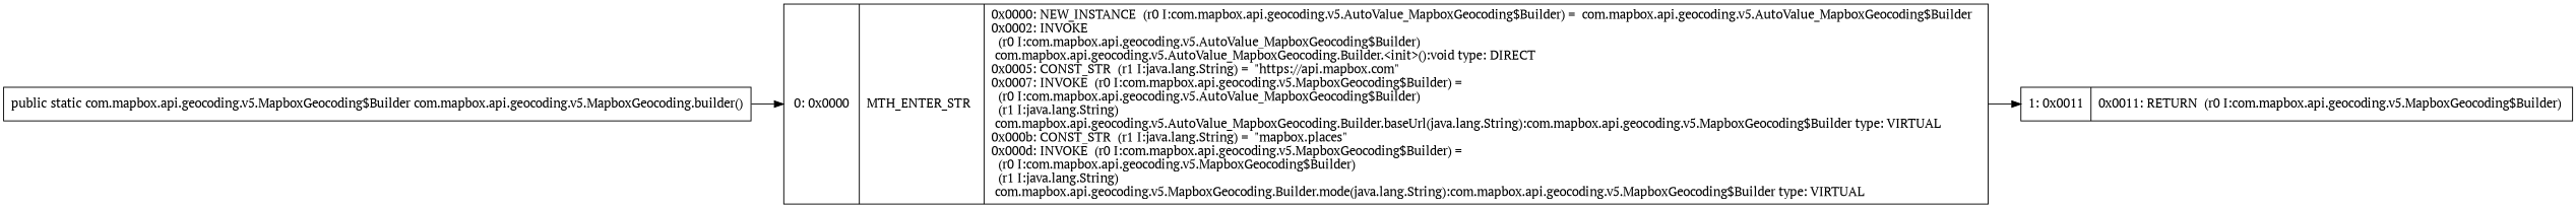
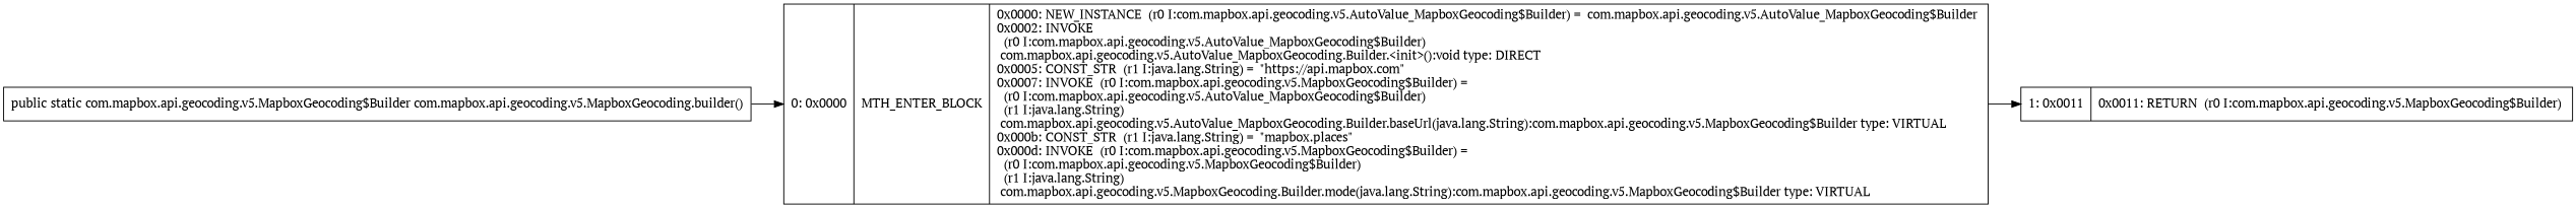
  digraph {
    rankdir=LR
    fontname="PT Serif"
    node [shape=record fontname="PT Serif"]
    edge [fontname="PT Serif"]
-   n1 [label="{0\:\ 0x0000|MTH_ENTER_STR\l|0x0000: NEW_INSTANCE  (r0 I:com.mapbox.api.geocoding.v5.AutoValue_MapboxGeocoding$Builder) =  com.mapbox.api.geocoding.v5.AutoValue_MapboxGeocoding$Builder \l0x0002: INVOKE  \l  (r0 I:com.mapbox.api.geocoding.v5.AutoValue_MapboxGeocoding$Builder)\l com.mapbox.api.geocoding.v5.AutoValue_MapboxGeocoding.Builder.\<init\>():void type: DIRECT \l0x0005: CONST_STR  (r1 I:java.lang.String) =  \"https:\/\/api.mapbox.com\" \l0x0007: INVOKE  (r0 I:com.mapbox.api.geocoding.v5.MapboxGeocoding$Builder) = \l  (r0 I:com.mapbox.api.geocoding.v5.AutoValue_MapboxGeocoding$Builder)\l  (r1 I:java.lang.String)\l com.mapbox.api.geocoding.v5.AutoValue_MapboxGeocoding.Builder.baseUrl(java.lang.String):com.mapbox.api.geocoding.v5.MapboxGeocoding$Builder type: VIRTUAL \l0x000b: CONST_STR  (r1 I:java.lang.String) =  \"mapbox.places\" \l0x000d: INVOKE  (r0 I:com.mapbox.api.geocoding.v5.MapboxGeocoding$Builder) = \l  (r0 I:com.mapbox.api.geocoding.v5.MapboxGeocoding$Builder)\l  (r1 I:java.lang.String)\l com.mapbox.api.geocoding.v5.MapboxGeocoding.Builder.mode(java.lang.String):com.mapbox.api.geocoding.v5.MapboxGeocoding$Builder type: VIRTUAL \l}"]
+   n1 [label="{0\:\ 0x0000|MTH_ENTER_BLOCK\l|0x0000: NEW_INSTANCE  (r0 I:com.mapbox.api.geocoding.v5.AutoValue_MapboxGeocoding$Builder) =  com.mapbox.api.geocoding.v5.AutoValue_MapboxGeocoding$Builder \l0x0002: INVOKE  \l  (r0 I:com.mapbox.api.geocoding.v5.AutoValue_MapboxGeocoding$Builder)\l com.mapbox.api.geocoding.v5.AutoValue_MapboxGeocoding.Builder.\<init\>():void type: DIRECT \l0x0005: CONST_STR  (r1 I:java.lang.String) =  \"https:\/\/api.mapbox.com\" \l0x0007: INVOKE  (r0 I:com.mapbox.api.geocoding.v5.MapboxGeocoding$Builder) = \l  (r0 I:com.mapbox.api.geocoding.v5.AutoValue_MapboxGeocoding$Builder)\l  (r1 I:java.lang.String)\l com.mapbox.api.geocoding.v5.AutoValue_MapboxGeocoding.Builder.baseUrl(java.lang.String):com.mapbox.api.geocoding.v5.MapboxGeocoding$Builder type: VIRTUAL \l0x000b: CONST_STR  (r1 I:java.lang.String) =  \"mapbox.places\" \l0x000d: INVOKE  (r0 I:com.mapbox.api.geocoding.v5.MapboxGeocoding$Builder) = \l  (r0 I:com.mapbox.api.geocoding.v5.MapboxGeocoding$Builder)\l  (r1 I:java.lang.String)\l com.mapbox.api.geocoding.v5.MapboxGeocoding.Builder.mode(java.lang.String):com.mapbox.api.geocoding.v5.MapboxGeocoding$Builder type: VIRTUAL \l}"]
    n2 [label="{1\:\ 0x0011|0x0011: RETURN  (r0 I:com.mapbox.api.geocoding.v5.MapboxGeocoding$Builder) \l}"]
    n3 [label="{public static com.mapbox.api.geocoding.v5.MapboxGeocoding$Builder com.mapbox.api.geocoding.v5.MapboxGeocoding.builder() }"]
    n1 -> n2
    n3 -> n1
  }
